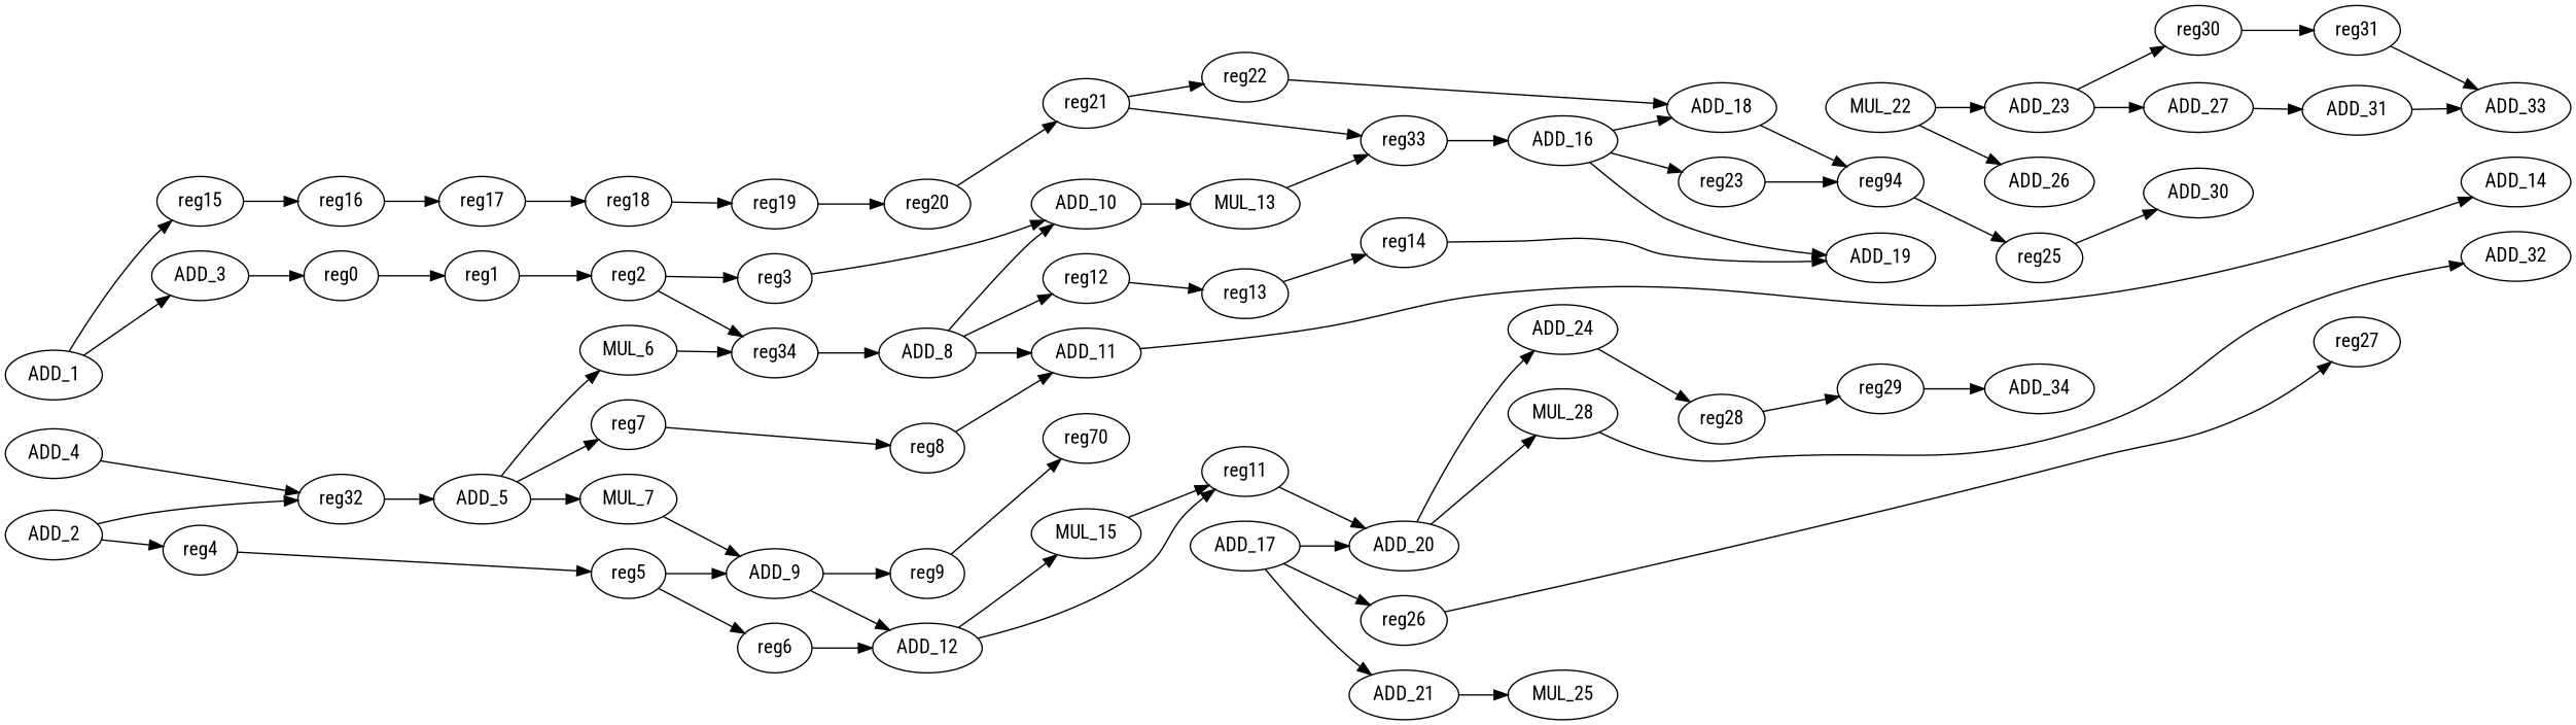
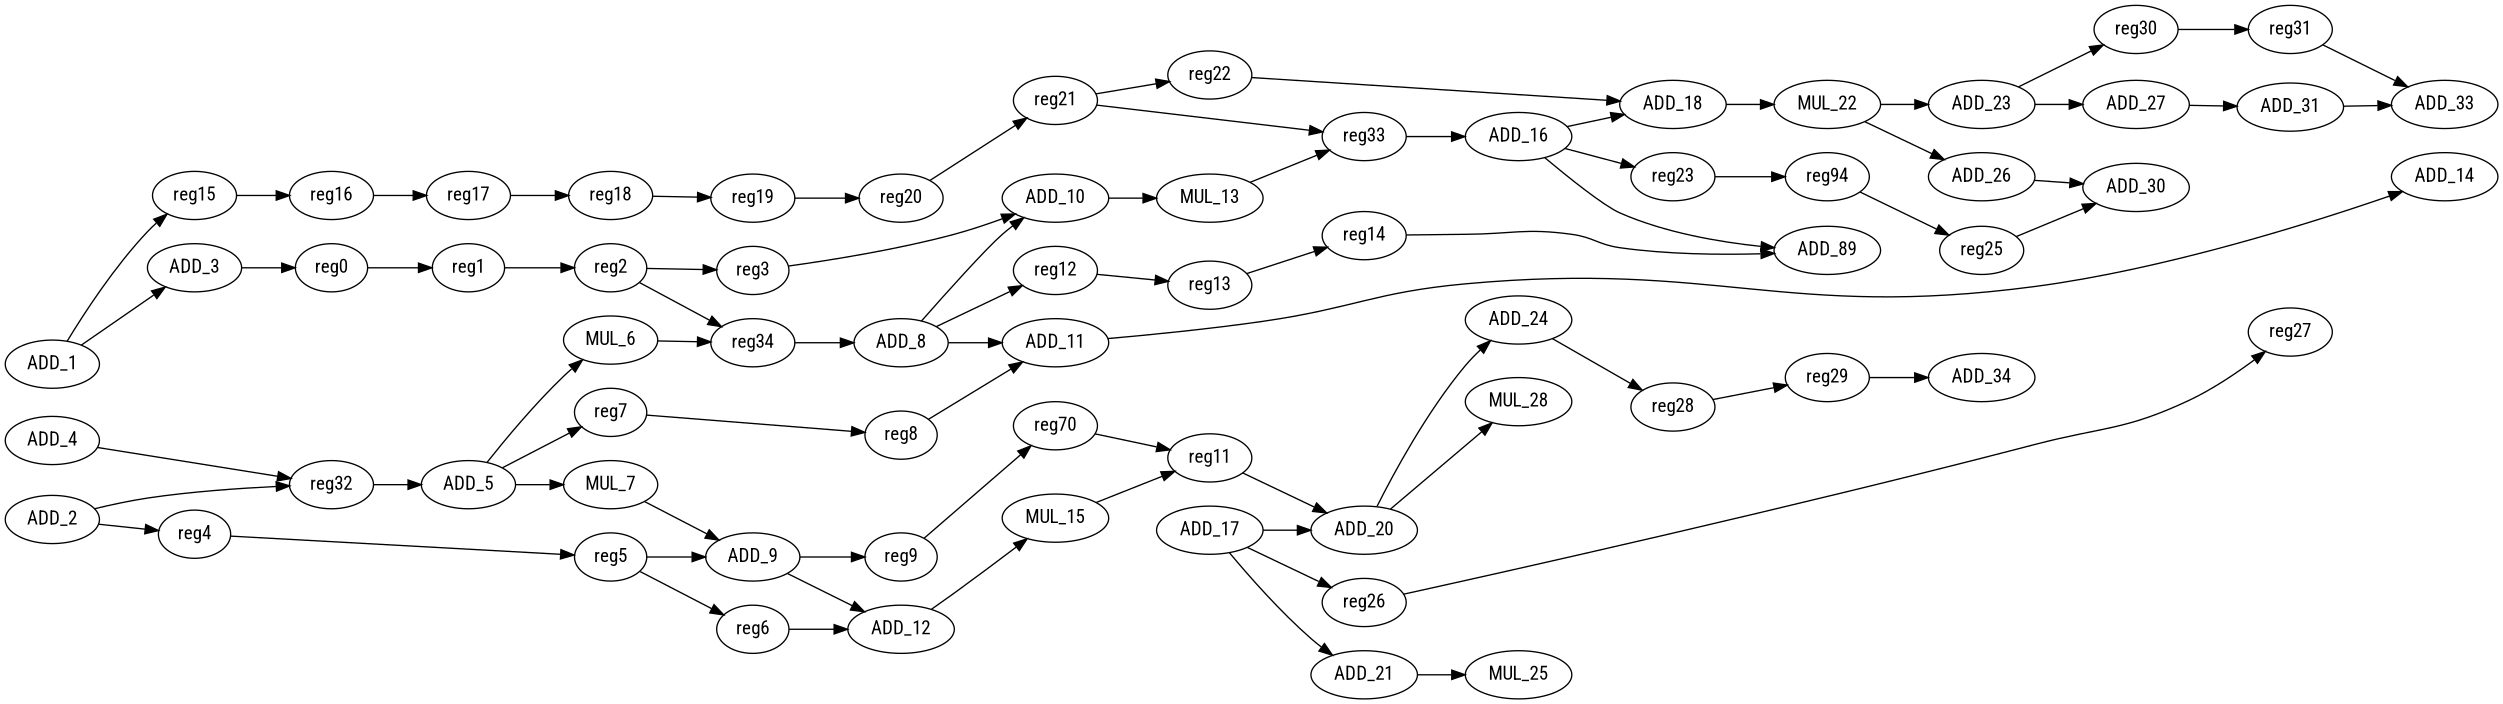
  digraph {
    fontname="Roboto Condensed"
    rankdir=LR
    node [fontname="Roboto Condensed"]
    edge [fontname="Roboto Condensed" weight=0]
    ADD_1
    ADD_3
    reg15
    reg0
    reg16
    ADD_4
    reg32
    reg1
    reg17
    ADD_2
    reg4
    ADD_5
    reg5
    MUL_6
    MUL_7
    reg7
    ADD_9
    reg6
    reg2
    reg34
    reg8
    ADD_8
    ADD_12
    reg9
    ADD_11
    ADD_10
    reg12
    MUL_15
    n29 [label=reg70]
    MUL_13
    ADD_14
    reg13
    reg33
    reg14
    reg11
    ADD_16
    ADD_17
    ADD_20
    ADD_21
    reg26
    ADD_18
-   ADD_19
+   ADD_19 [label=ADD_89]
    reg23
    ADD_24
    MUL_28
    MUL_25
    reg27
    MUL_22
    n49 [label=reg94]
    ADD_23
    ADD_26
    n52 [label=ADD_27]
    reg30
    reg25
    reg28
    ADD_30
    ADD_31
    reg31
-   ADD_32
    reg29
    ADD_33
    ADD_34
    reg18
    reg19
    reg20
    reg21
    reg22
    reg3
    ADD_1 -> ADD_3
    ADD_1 -> reg15
    ADD_3 -> reg0
    reg15 -> reg16
    reg0 -> reg1 [weight=2]
    reg16 -> reg17
    ADD_4 -> reg32
    reg32 -> ADD_5 [weight=3]
    reg1 -> reg2 [weight=4]
    reg17 -> reg18
    ADD_2 -> reg32
    ADD_2 -> reg4
    reg4 -> reg5
    ADD_5 -> MUL_6
    ADD_5 -> MUL_7 [weight=2]
    ADD_5 -> reg7
    reg5 -> ADD_9 [weight=2]
    reg5 -> reg6
    MUL_6 -> reg34
    MUL_7 -> ADD_9
    reg7 -> reg8
    ADD_9 -> ADD_12
    ADD_9 -> reg9 [weight=4]
    reg6 -> ADD_12
    reg2 -> reg34
    reg2 -> reg3
    reg34 -> ADD_8 [weight=3]
    reg8 -> ADD_11
    ADD_8 -> ADD_11 [weight=2]
    ADD_8 -> ADD_10
    ADD_8 -> reg12
    ADD_12 -> MUL_15
    reg9 -> n29
    ADD_11 -> ADD_14
    ADD_10 -> MUL_13 [weight=2]
    reg12 -> reg13
    MUL_15 -> reg11
-   ADD_12 -> reg11
+   n29 -> reg11
    MUL_13 -> reg33
    reg13 -> reg14
    reg33 -> ADD_16 [weight=3]
    reg14 -> ADD_19
    reg11 -> ADD_20
    ADD_16 -> ADD_18
    ADD_16 -> ADD_19
    ADD_16 -> reg23
    ADD_17 -> ADD_20 [weight=4]
    ADD_17 -> ADD_21
    ADD_17 -> reg26 [weight=2]
    ADD_20 -> ADD_24
    ADD_20 -> MUL_28
    ADD_21 -> MUL_25 [weight=1]
    reg26 -> reg27
-   ADD_18 -> n49 [weight=4]
+   ADD_18 -> MUL_22 [weight=4]
    reg23 -> n49
    ADD_24 -> reg28
-   MUL_28 -> ADD_32
    MUL_22 -> ADD_23 [weight=2]
    MUL_22 -> ADD_26
    n49 -> reg25
    ADD_23 -> n52 [weight=6]
    ADD_23 -> reg30
+   ADD_26 -> ADD_30
    n52 -> ADD_31
    reg30 -> reg31 [weight=2]
    reg25 -> ADD_30
    reg28 -> reg29
    ADD_31 -> ADD_33
    reg31 -> ADD_33
    reg29 -> ADD_34 [weight=2]
    reg18 -> reg19
    reg19 -> reg20 [weight=2]
    reg20 -> reg21
    reg21 -> reg33
    reg21 -> reg22
    reg22 -> ADD_18
    reg3 -> ADD_10
  }
